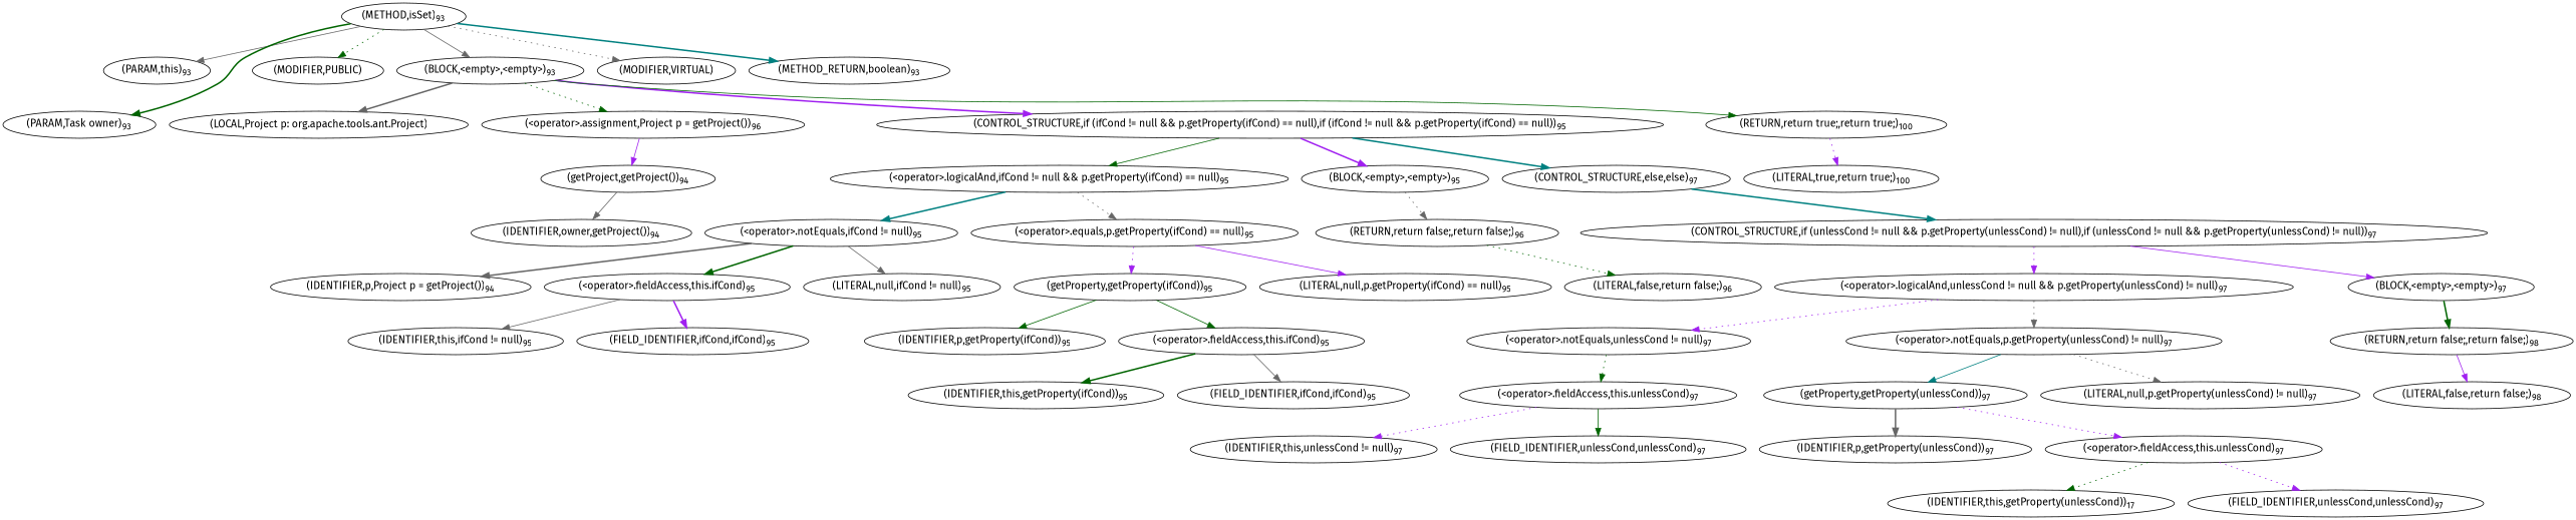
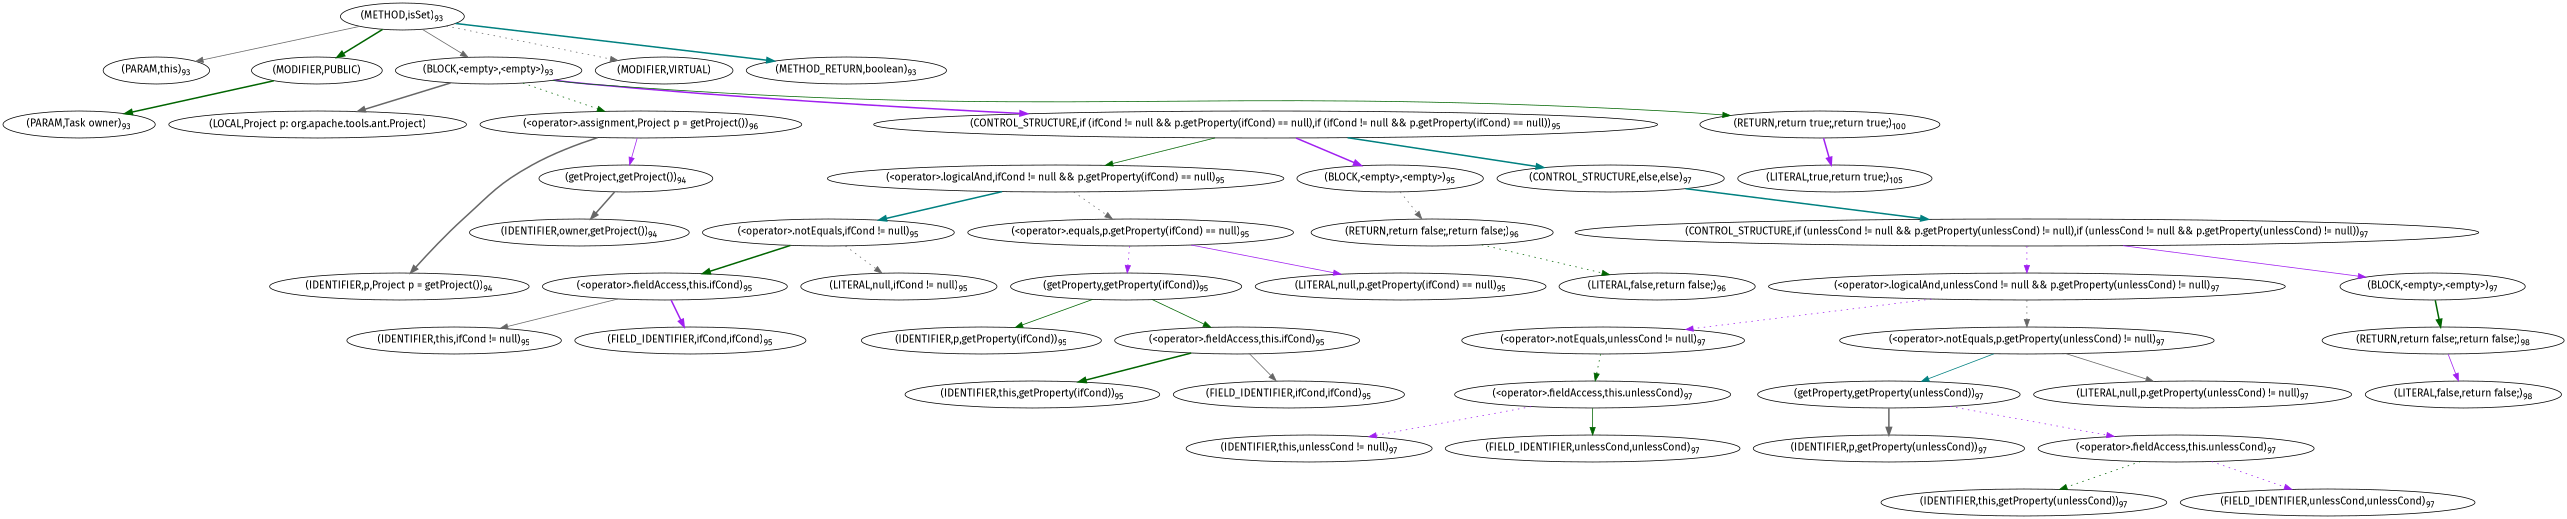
  digraph {
    fontname="Fira Sans"
    node [fontname="Fira Sans"]
    edge [color=gray40 fontname="Fira Sans" style=solid]
    n1 [label=<(METHOD,isSet)<SUB>93</SUB>>]
    n2 [label=<(PARAM,this)<SUB>93</SUB>>]
    n3 [label=<(PARAM,Task owner)<SUB>93</SUB>>]
    n4 [label=<(BLOCK,&lt;empty&gt;,&lt;empty&gt;)<SUB>93</SUB>>]
    n5 [label=<(MODIFIER,PUBLIC)>]
    n6 [label=<(MODIFIER,VIRTUAL)>]
    n7 [label=<(METHOD_RETURN,boolean)<SUB>93</SUB>>]
    n8 [label=<(LOCAL,Project p: org.apache.tools.ant.Project)>]
    n9 [label=<(&lt;operator&gt;.assignment,Project p = getProject())<SUB>96</SUB>>]
    n10 [label=<(CONTROL_STRUCTURE,if (ifCond != null &amp;&amp; p.getProperty(ifCond) == null),if (ifCond != null &amp;&amp; p.getProperty(ifCond) == null))<SUB>95</SUB>>]
    n11 [label=<(RETURN,return true;,return true;)<SUB>100</SUB>>]
    n12 [label=<(IDENTIFIER,p,Project p = getProject())<SUB>94</SUB>>]
    n13 [label=<(getProject,getProject())<SUB>94</SUB>>]
    n14 [label=<(&lt;operator&gt;.logicalAnd,ifCond != null &amp;&amp; p.getProperty(ifCond) == null)<SUB>95</SUB>>]
    n15 [label=<(BLOCK,&lt;empty&gt;,&lt;empty&gt;)<SUB>95</SUB>>]
    n16 [label=<(CONTROL_STRUCTURE,else,else)<SUB>97</SUB>>]
-   n17 [label=<(LITERAL,true,return true;)<SUB>100</SUB>>]
+   n17 [label=<(LITERAL,true,return true;)<SUB>105</SUB>>]
    n18 [label=<(IDENTIFIER,owner,getProject())<SUB>94</SUB>>]
    n19 [label=<(&lt;operator&gt;.notEquals,ifCond != null)<SUB>95</SUB>>]
    n20 [label=<(&lt;operator&gt;.equals,p.getProperty(ifCond) == null)<SUB>95</SUB>>]
    n21 [label=<(RETURN,return false;,return false;)<SUB>96</SUB>>]
    n22 [label=<(CONTROL_STRUCTURE,if (unlessCond != null &amp;&amp; p.getProperty(unlessCond) != null),if (unlessCond != null &amp;&amp; p.getProperty(unlessCond) != null))<SUB>97</SUB>>]
    n23 [label=<(&lt;operator&gt;.fieldAccess,this.ifCond)<SUB>95</SUB>>]
    n24 [label=<(LITERAL,null,ifCond != null)<SUB>95</SUB>>]
    n25 [label=<(getProperty,getProperty(ifCond))<SUB>95</SUB>>]
    n26 [label=<(LITERAL,null,p.getProperty(ifCond) == null)<SUB>95</SUB>>]
    n27 [label=<(IDENTIFIER,this,ifCond != null)<SUB>95</SUB>>]
    n28 [label=<(FIELD_IDENTIFIER,ifCond,ifCond)<SUB>95</SUB>>]
    n29 [label=<(IDENTIFIER,p,getProperty(ifCond))<SUB>95</SUB>>]
    n30 [label=<(&lt;operator&gt;.fieldAccess,this.ifCond)<SUB>95</SUB>>]
    n31 [label=<(IDENTIFIER,this,getProperty(ifCond))<SUB>95</SUB>>]
    n32 [label=<(FIELD_IDENTIFIER,ifCond,ifCond)<SUB>95</SUB>>]
    n33 [label=<(LITERAL,false,return false;)<SUB>96</SUB>>]
    n34 [label=<(&lt;operator&gt;.logicalAnd,unlessCond != null &amp;&amp; p.getProperty(unlessCond) != null)<SUB>97</SUB>>]
    n35 [label=<(BLOCK,&lt;empty&gt;,&lt;empty&gt;)<SUB>97</SUB>>]
    n36 [label=<(&lt;operator&gt;.notEquals,unlessCond != null)<SUB>97</SUB>>]
    n37 [label=<(&lt;operator&gt;.notEquals,p.getProperty(unlessCond) != null)<SUB>97</SUB>>]
    n38 [label=<(RETURN,return false;,return false;)<SUB>98</SUB>>]
    n39 [label=<(&lt;operator&gt;.fieldAccess,this.unlessCond)<SUB>97</SUB>>]
    n40 [label=<(getProperty,getProperty(unlessCond))<SUB>97</SUB>>]
    n41 [label=<(LITERAL,null,p.getProperty(unlessCond) != null)<SUB>97</SUB>>]
    n42 [label=<(IDENTIFIER,this,unlessCond != null)<SUB>97</SUB>>]
    n43 [label=<(FIELD_IDENTIFIER,unlessCond,unlessCond)<SUB>97</SUB>>]
    n44 [label=<(IDENTIFIER,p,getProperty(unlessCond))<SUB>97</SUB>>]
    n45 [label=<(&lt;operator&gt;.fieldAccess,this.unlessCond)<SUB>97</SUB>>]
-   n46 [label=<(IDENTIFIER,this,getProperty(unlessCond))<SUB>17</SUB>>]
+   n46 [label=<(IDENTIFIER,this,getProperty(unlessCond))<SUB>97</SUB>>]
    n47 [label=<(FIELD_IDENTIFIER,unlessCond,unlessCond)<SUB>97</SUB>>]
    n48 [label=<(LITERAL,false,return false;)<SUB>98</SUB>>]
    n1 -> n2
-   n1 -> n3 [color=darkgreen style=bold]
+   n5 -> n3 [color=darkgreen style=bold]
    n1 -> n4
-   n1 -> n5 [color=darkgreen style=dotted]
+   n1 -> n5 [color=darkgreen style=bold]
    n1 -> n6 [style=dotted]
    n1 -> n7 [color=teal style=bold]
    n4 -> n8 [style=bold]
    n4 -> n9 [color=darkgreen style=dotted]
    n4 -> n10 [color=purple style=bold]
    n4 -> n11 [color=darkgreen]
-   n19 -> n12 [style=bold]
+   n9 -> n12 [style=bold]
    n9 -> n13 [color=purple]
    n10 -> n14 [color=darkgreen]
    n10 -> n15 [color=purple style=bold]
    n10 -> n16 [color=teal style=bold]
-   n11 -> n17 [color=purple style=dotted]
-   n13 -> n18
+   n11 -> n17 [color=purple style=bold]
+   n13 -> n18 [style=bold]
    n14 -> n19 [color=teal style=bold]
    n14 -> n20 [style=dotted]
    n15 -> n21 [style=dotted]
    n16 -> n22 [color=teal style=bold]
    n19 -> n23 [color=darkgreen style=bold]
-   n19 -> n24
+   n19 -> n24 [style=dotted]
    n20 -> n25 [color=purple style=dotted]
    n20 -> n26 [color=purple]
    n21 -> n33 [color=darkgreen style=dotted]
    n22 -> n34 [color=purple style=dotted]
    n22 -> n35 [color=purple]
    n23 -> n27
    n23 -> n28 [color=purple style=bold]
    n25 -> n29 [color=darkgreen]
    n25 -> n30 [color=darkgreen]
    n30 -> n31 [color=darkgreen style=bold]
    n30 -> n32
    n34 -> n36 [color=purple style=dotted]
    n34 -> n37 [style=dotted]
    n35 -> n38 [color=darkgreen style=bold]
    n36 -> n39 [color=darkgreen style=dotted]
    n37 -> n40 [color=teal]
-   n37 -> n41 [style=dotted]
+   n37 -> n41
    n38 -> n48 [color=purple]
    n39 -> n42 [color=purple style=dotted]
    n39 -> n43 [color=darkgreen]
    n40 -> n44 [style=bold]
    n40 -> n45 [color=purple style=dotted]
    n45 -> n46 [color=darkgreen style=dotted]
    n45 -> n47 [color=purple style=dotted]
  }
